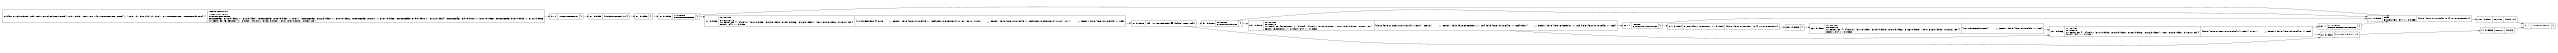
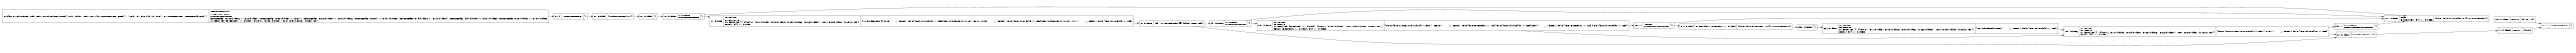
  digraph {
    fontname="DejaVu Sans Mono"
    rankdir=LR
    node [fontname="DejaVu Sans Mono" shape=record]
    edge [fontname="DejaVu Sans Mono"]
    n1 [label="{0\:\ ?|MTH_ENTER_BLOCK\l|l}"]
    n2 [label="{1\:\ 0x0000|lmonitor\-enter(r4)l}"]
    n3 [label="{2\:\ 0x0001|l}"]
    n4 [label="{3\:\ 0x0002|SYNTHETIC\lEXC_TOP_SPLITTER\l|l}"]
    n5 [label="{4\:\ 0x0002|TRY_ENTER\lENTER_LEAVE\lTryCatch #1 \{, blocks: (B:4:0x0002, B:10:0x001c, B:11:0x0026, B:16:0x0031), top: B:3:0x0002, inners: #0 \}\lCatch: all \-\> 0x0035\l|lr4.isNeedWait = true     \/\/ Catch: java.lang.Throwable \-\> L35lmain.SMSSender.i(r4.gr).go(2, true)     \/\/ Catch: java.lang.Throwable \-\> L35lmain.SMSSender.i(r4.gr).run()     \/\/ Catch: java.lang.Throwable \-\> L35l}"]
    n6 [label="{17\:\ 0x0035|EDGE\lExcHandler: all \-\> 0x0035\l|ljava.lang.Throwable r1 = move\-exceptionl}"]
    n7 [label="{5\:\ 0x001a|lif (r4.isNeedWait == false) goto L29l}"]
-   n8 [label="{18\:\ 0x0037|REMOVE\l|lwait r1l}"]
+   n8 [label="{18\:\ 0x0037|REMOVE\l|lthrow r1l}"]
    n9 [label="{6\:\ 0x002d|lmonitor\-exit(r4)l}"]
-   n10 [label="{9\:\ 0x001c|SPLITTER\lEXC_TOP_SPLITTER\l|l}"]
+   n10 [label="{9\:\ 0x001c|SYNTHETIC\lEXC_TOP_SPLITTER\l|l}"]
    n11 [label="{7\:\ 0x002e|RETURN\l|blocks}"]
    n12 [label="{10\:\ 0x001c|TRY_ENTER\lTRY_LEAVE\lTryCatch #0 \{Exception \-\> 0x002f, blocks: (B:10:0x001c), top: B:9:0x001c, outer: #1 \}\lCatch: Exception \-\> 0x002f, all \-\> 0x0035\l|ljava.lang.System.out.println(\"wait() start\")     \/\/ Catch: java.lang.Exception \-\> L2f java.lang.Throwable \-\> L35lwait()     \/\/ Catch: java.lang.Exception \-\> L2f java.lang.Throwable \-\> L35l}"]
    n13 [label="{8\:\ ?|MTH_EXIT_BLOCK\l|l}"]
    n14 [label="{11\:\ 0x0026|TRY_ENTER\lTRY_LEAVE\lTryCatch #1 \{, blocks: (B:4:0x0002, B:10:0x001c, B:11:0x0026, B:16:0x0031), top: B:3:0x0002, inners: #0 \}\lCatch: all \-\> 0x0035\l|ljava.lang.System.out.println(\"wait() over\")     \/\/ Catch: java.lang.Throwable \-\> L35l}"]
    n15 [label="{13\:\ ?|METHOD\lEXC_BOTTOM_SPLITTER\l|l}"]
    n16 [label="{14\:\ 0x002f|ExcHandler: Exception \-\> 0x002f\l|ljava.lang.Exception r1 = move\-exceptionl}"]
    n17 [label="{15\:\ 0x0030|l}"]
    n18 [label="{12\:\ ?|SYNTHETIC\lBOTTOM_BOTTOM_SPLITTER\l|l}"]
    n19 [label="{16\:\ 0x0031|TRY_ENTER\lTRY_LEAVE\lTryCatch #1 \{, blocks: (B:4:0x0002, B:10:0x001c, B:11:0x0026, B:16:0x0031), top: B:3:0x0002, inners: #0 \}\lCatch: all \-\> 0x0035\l|lr1.printStackTrace()     \/\/ Catch: java.lang.Throwable \-\> L35l}"]
    n20 [label="{public synchronized void main.Map.checkRegWhere0((r4v0 'this' main.Map A[IMMUTABLE_TYPE, THIS]), (r5v0 'i' int A[D('i' int), IMMUTABLE_TYPE, METHOD_ARGUMENT]))  | USE_LINES_HINTS\lTYPE_VARS: EMPTY\lINLINE_NOT_NEEDED\lCROSS_EDGE: B:11:0x0026 \-\> B:6:0x002d, CROSS_EDGE: B:18:0x0037 \-\> B:8:?, CROSS_EDGE: B:16:0x0031 \-\> B:11:0x0026, CROSS_EDGE: B:13:? \-\> B:17:0x0035, CROSS_EDGE: B:9:0x001c \-\> B:14:0x002f, CROSS_EDGE: B:9:0x001c \-\> B:17:0x0035, CROSS_EDGE: B:3:0x0002 \-\> B:17:0x0035\lTryCatch #0 \{Exception \-\> 0x002f, blocks: (B:10:0x001c), top: B:9:0x001c, outer: #1 \}\l}"]
    n1 -> n2
    n2 -> n3
    n3 -> n4
    n4 -> n5
    n4 -> n6
    n5 -> n7
-   n6 -> n8
    n7 -> n9
    n7 -> n10 [style=dashed]
    n8 -> n13
    n9 -> n11
    n10 -> n6
    n10 -> n12
    n11 -> n13
    n12 -> n14
    n12 -> n15
    n14 -> n9
    n14 -> n18
    n15 -> n6
    n15 -> n16
    n16 -> n17
    n17 -> n19
    n18 -> n6
    n19 -> n14
    n20 -> n1
  }
